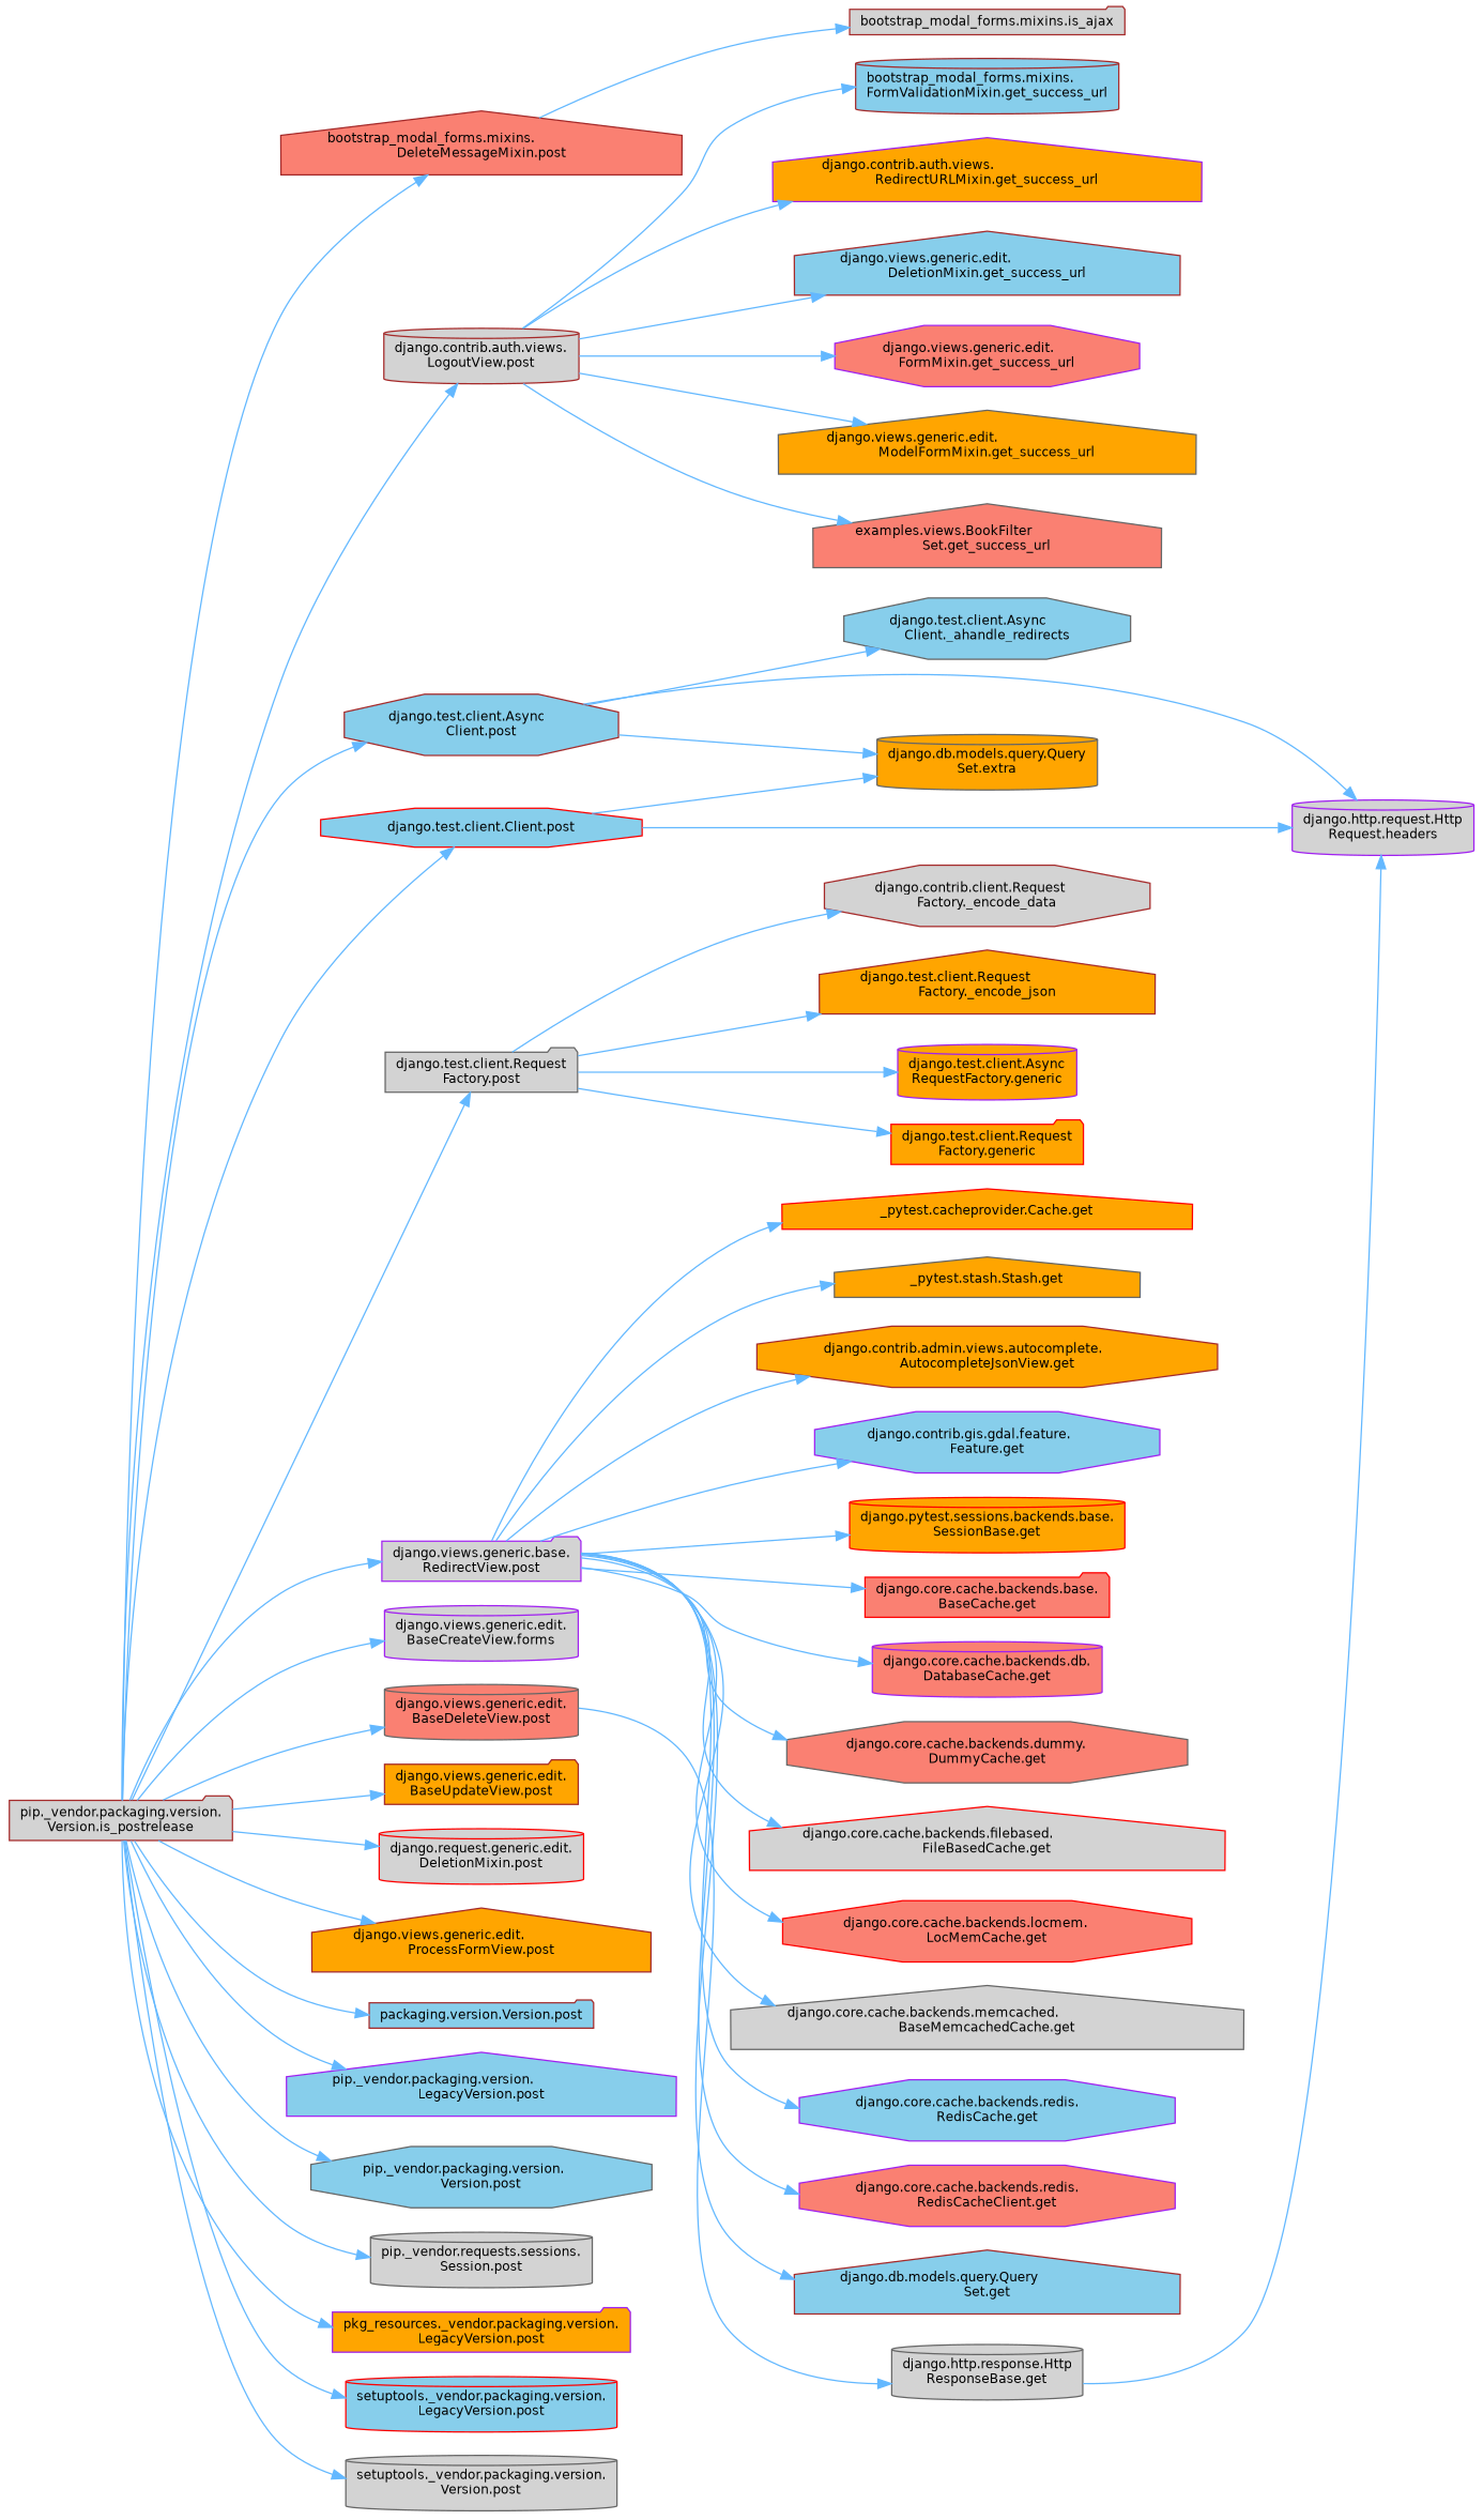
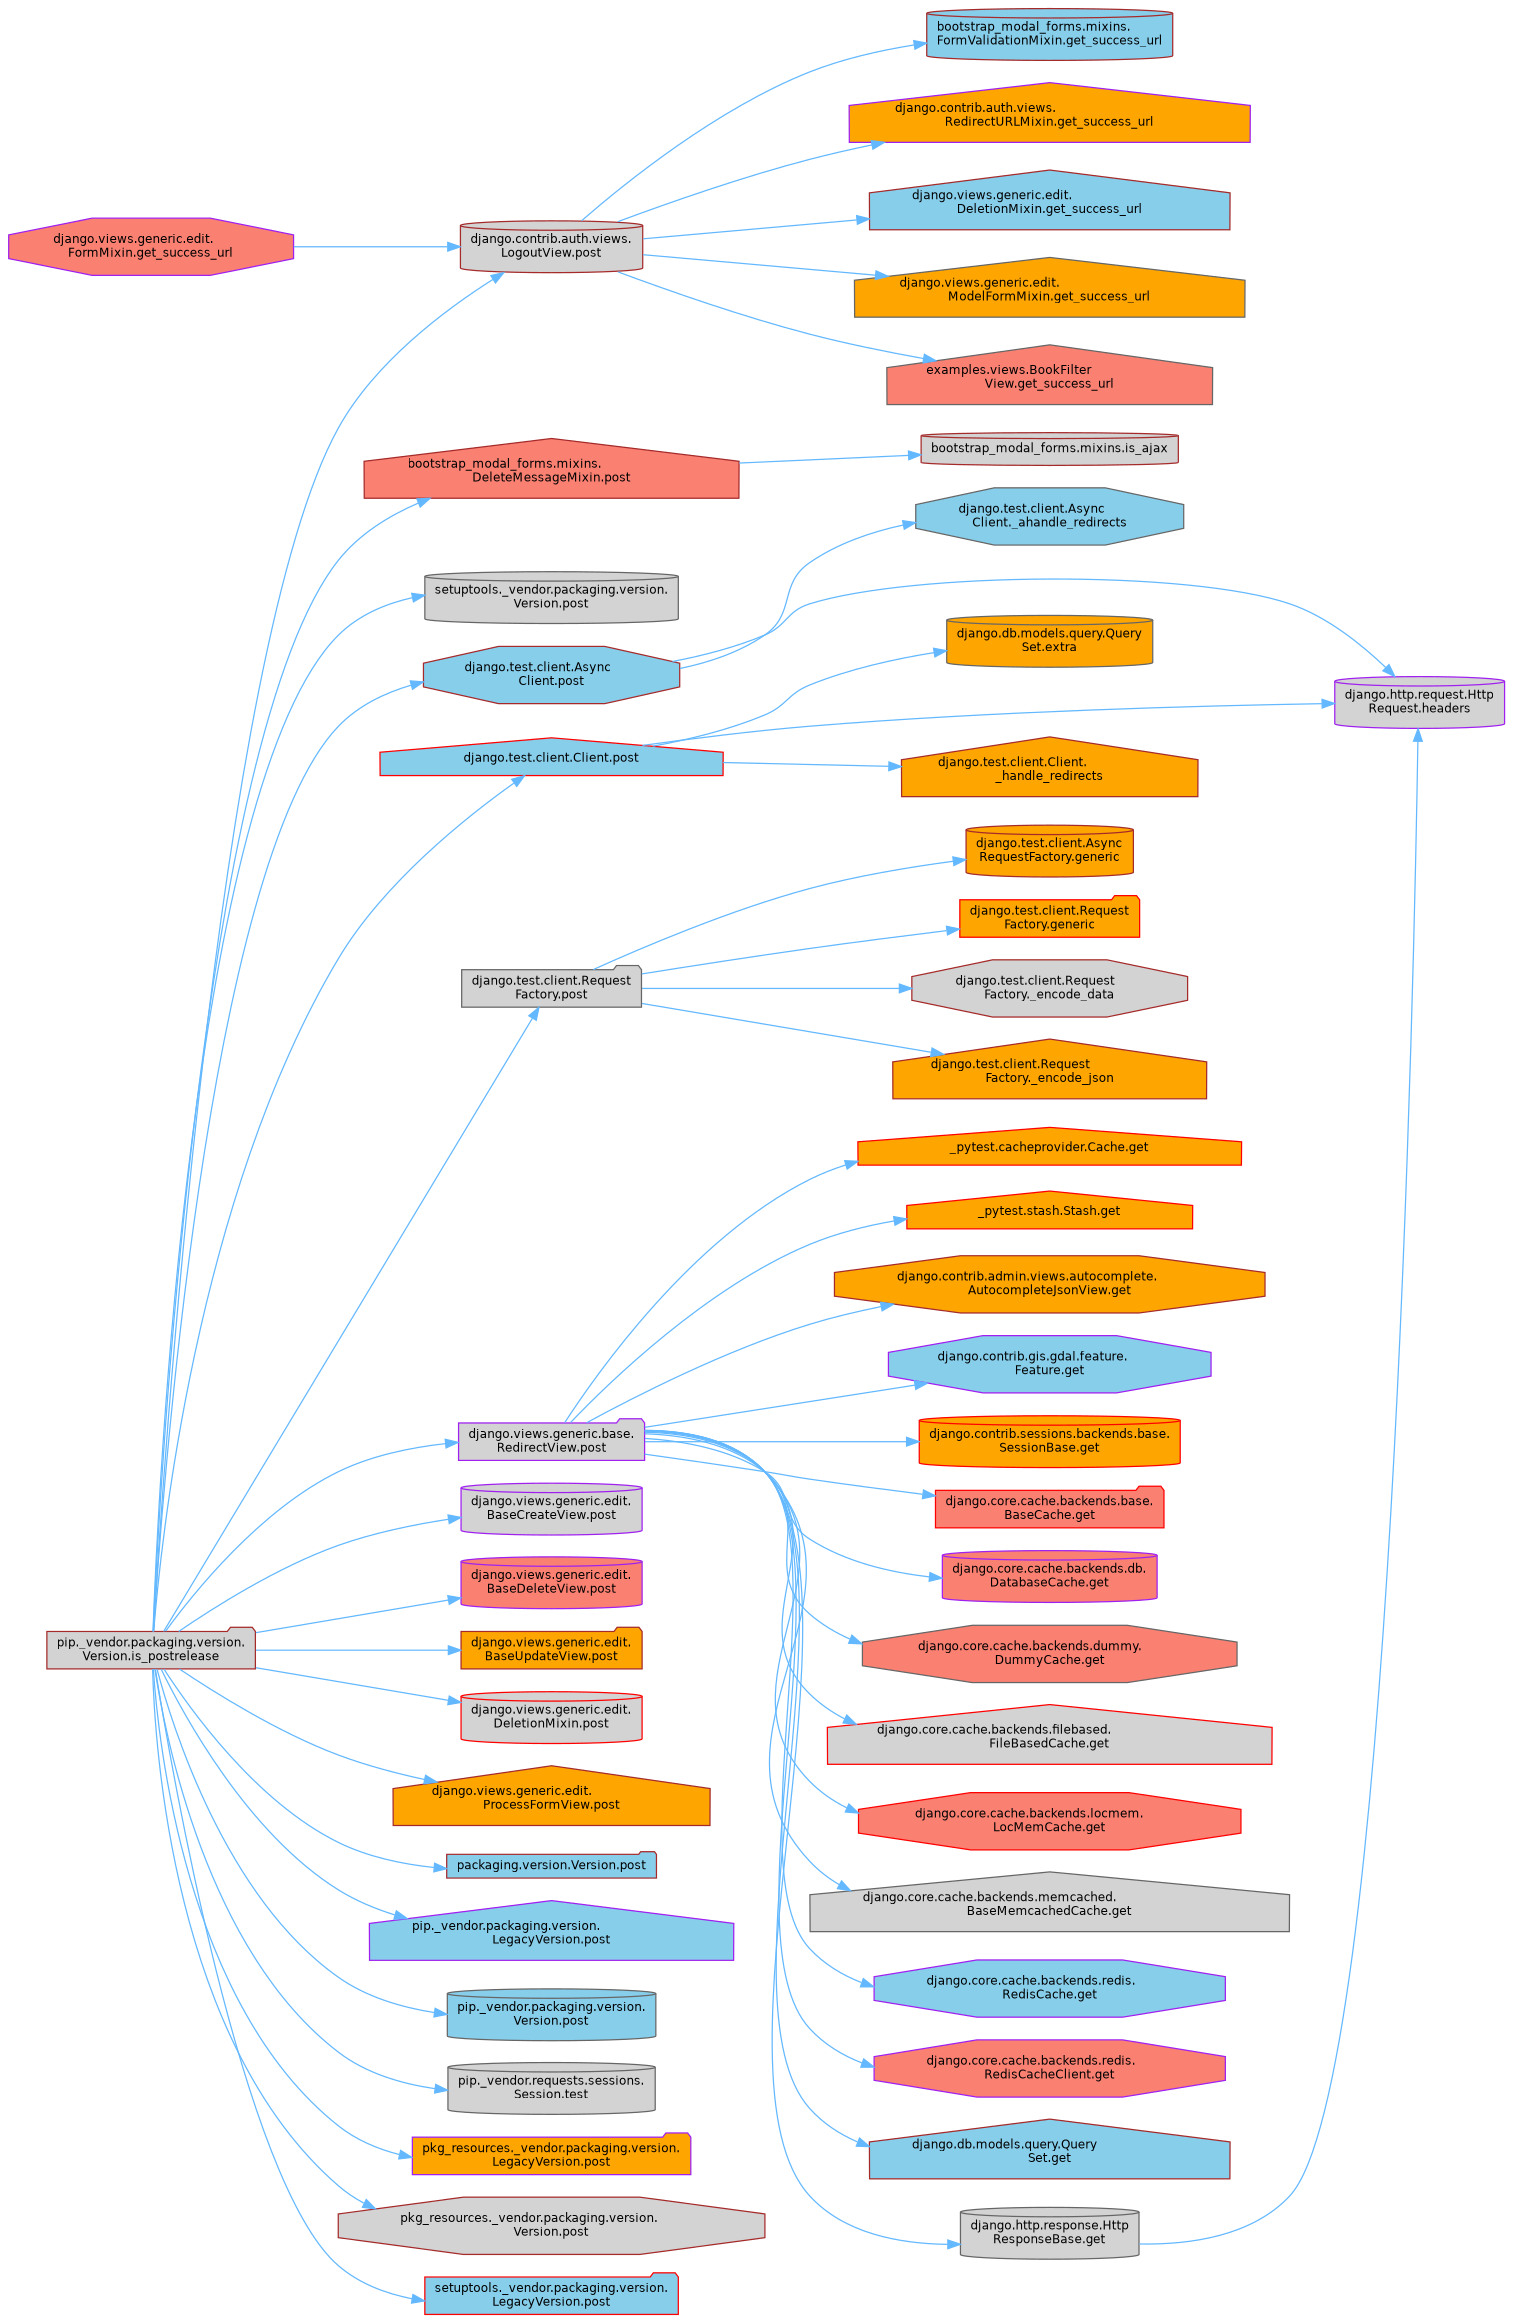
  digraph {
    rankdir=LR
    node [color=brown fillcolor=lightgrey fontname=Helvetica fontsize=10 shape=cylinder style=filled]
    edge [color=steelblue1 fontname=Helvetica fontsize=10 labelfontname=Helvetica labelfontsize=10 style=solid]
    n1 [fontcolor=black height=0.2 label="pip._vendor.packaging.version.\lVersion.is_postrelease" shape=folder width=0.4]
    n2 [fillcolor=salmon height=0.2 label="bootstrap_modal_forms.mixins.\lDeleteMessageMixin.post" shape=house width=0.4]
    n3 [height=0.2 label="django.contrib.auth.views.\lLogoutView.post" width=0.4]
    n4 [fillcolor=skyblue height=0.2 label="django.test.client.Async\lClient.post" shape=octagon width=0.4]
-   n5 [color=red fillcolor=skyblue height=0.2 label="django.test.client.Client.post" shape=octagon width=0.4]
+   n5 [color=red fillcolor=skyblue height=0.2 label="django.test.client.Client.post" shape=house width=0.4]
    n6 [color=gray40 height=0.2 label="django.test.client.Request\lFactory.post" shape=folder width=0.4]
    n7 [color=purple height=0.2 label="django.views.generic.base.\lRedirectView.post" shape=folder width=0.4]
-   n8 [color=purple height=0.2 label="django.views.generic.edit.\lBaseCreateView.forms" width=0.4]
-   n9 [color=gray40 fillcolor=salmon height=0.2 label="django.views.generic.edit.\lBaseDeleteView.post" width=0.4]
+   n8 [color=purple height=0.2 label="django.views.generic.edit.\lBaseCreateView.post" width=0.4]
+   n9 [color=purple fillcolor=salmon height=0.2 label="django.views.generic.edit.\lBaseDeleteView.post" width=0.4]
    n10 [fillcolor=orange height=0.2 label="django.views.generic.edit.\lBaseUpdateView.post" shape=folder width=0.4]
-   n11 [color=red height=0.2 label="django.request.generic.edit.\lDeletionMixin.post" width=0.4]
+   n11 [color=red height=0.2 label="django.views.generic.edit.\lDeletionMixin.post" width=0.4]
    n12 [fillcolor=orange height=0.2 label="django.views.generic.edit.\lProcessFormView.post" shape=house width=0.4]
    n13 [fillcolor=skyblue height=0.2 label="packaging.version.Version.post" shape=folder width=0.4]
    n14 [color=purple fillcolor=skyblue height=0.2 label="pip._vendor.packaging.version.\lLegacyVersion.post" shape=house width=0.4]
-   n15 [color=gray40 fillcolor=skyblue height=0.2 label="pip._vendor.packaging.version.\lVersion.post" shape=octagon width=0.4]
-   n16 [color=gray40 height=0.2 label="pip._vendor.requests.sessions.\lSession.post" width=0.4]
+   n15 [color=gray40 fillcolor=skyblue height=0.2 label="pip._vendor.packaging.version.\lVersion.post" width=0.4]
+   n16 [color=gray40 height=0.2 label="pip._vendor.requests.sessions.\lSession.test" width=0.4]
    n17 [color=purple fillcolor=orange height=0.2 label="pkg_resources._vendor.packaging.version.\lLegacyVersion.post" shape=folder width=0.4]
-   n19 [color=red fillcolor=skyblue height=0.2 label="setuptools._vendor.packaging.version.\lLegacyVersion.post" width=0.4]
+   n18 [height=0.2 label="pkg_resources._vendor.packaging.version.\lVersion.post" shape=octagon width=0.4]
+   n19 [color=red fillcolor=skyblue height=0.2 label="setuptools._vendor.packaging.version.\lLegacyVersion.post" shape=folder width=0.4]
    n20 [color=gray40 height=0.2 label="setuptools._vendor.packaging.version.\lVersion.post" width=0.4]
-   n21 [height=0.2 label="bootstrap_modal_forms.mixins.is_ajax" shape=folder width=0.4]
+   n21 [height=0.2 label="bootstrap_modal_forms.mixins.is_ajax" width=0.4]
    n22 [fillcolor=skyblue height=0.2 label="bootstrap_modal_forms.mixins.\lFormValidationMixin.get_success_url" width=0.4]
    n23 [color=purple fillcolor=orange height=0.2 label="django.contrib.auth.views.\lRedirectURLMixin.get_success_url" shape=house width=0.4]
    n24 [fillcolor=skyblue height=0.2 label="django.views.generic.edit.\lDeletionMixin.get_success_url" shape=house width=0.4]
    n25 [color=purple fillcolor=salmon height=0.2 label="django.views.generic.edit.\lFormMixin.get_success_url" shape=octagon width=0.4]
    n26 [color=gray40 fillcolor=orange height=0.2 label="django.views.generic.edit.\lModelFormMixin.get_success_url" shape=house width=0.4]
-   n27 [color=gray40 fillcolor=salmon height=0.2 label="examples.views.BookFilter\lSet.get_success_url" shape=house width=0.4]
+   n27 [color=gray40 fillcolor=salmon height=0.2 label="examples.views.BookFilter\lView.get_success_url" shape=house width=0.4]
    n28 [color=gray40 fillcolor=skyblue height=0.2 label="django.test.client.Async\lClient._ahandle_redirects" shape=octagon width=0.4]
    n29 [color=gray40 fillcolor=orange height=0.2 label="django.db.models.query.Query\lSet.extra" width=0.4]
    n30 [color=purple height=0.2 label="django.http.request.Http\lRequest.headers" width=0.4]
-   n32 [height=0.2 label="django.contrib.client.Request\lFactory._encode_data" shape=octagon width=0.4]
+   n31 [fillcolor=orange height=0.2 label="django.test.client.Client.\l_handle_redirects" shape=house width=0.4]
+   n32 [height=0.2 label="django.test.client.Request\lFactory._encode_data" shape=octagon width=0.4]
    n33 [fillcolor=orange height=0.2 label="django.test.client.Request\lFactory._encode_json" shape=house width=0.4]
-   n34 [color=purple fillcolor=orange height=0.2 label="django.test.client.Async\lRequestFactory.generic" width=0.4]
+   n34 [fillcolor=orange height=0.2 label="django.test.client.Async\lRequestFactory.generic" width=0.4]
    n35 [color=red fillcolor=orange height=0.2 label="django.test.client.Request\lFactory.generic" shape=folder width=0.4]
    n36 [color=red fillcolor=orange height=0.2 label="_pytest.cacheprovider.Cache.get" shape=house width=0.4]
-   n37 [color=gray40 fillcolor=orange height=0.2 label="_pytest.stash.Stash.get" shape=house width=0.4]
+   n37 [color=red fillcolor=orange height=0.2 label="_pytest.stash.Stash.get" shape=house width=0.4]
    n38 [fillcolor=orange height=0.2 label="django.contrib.admin.views.autocomplete.\lAutocompleteJsonView.get" shape=octagon width=0.4]
    n39 [color=purple fillcolor=skyblue height=0.2 label="django.contrib.gis.gdal.feature.\lFeature.get" shape=octagon width=0.4]
-   n40 [color=red fillcolor=orange height=0.2 label="django.pytest.sessions.backends.base.\lSessionBase.get" width=0.4]
+   n40 [color=red fillcolor=orange height=0.2 label="django.contrib.sessions.backends.base.\lSessionBase.get" width=0.4]
    n41 [color=red fillcolor=salmon height=0.2 label="django.core.cache.backends.base.\lBaseCache.get" shape=folder width=0.4]
    n42 [color=purple fillcolor=salmon height=0.2 label="django.core.cache.backends.db.\lDatabaseCache.get" width=0.4]
    n43 [color=gray40 fillcolor=salmon height=0.2 label="django.core.cache.backends.dummy.\lDummyCache.get" shape=octagon width=0.4]
    n44 [color=red height=0.2 label="django.core.cache.backends.filebased.\lFileBasedCache.get" shape=house width=0.4]
    n45 [color=red fillcolor=salmon height=0.2 label="django.core.cache.backends.locmem.\lLocMemCache.get" shape=octagon width=0.4]
    n46 [color=gray40 height=0.2 label="django.core.cache.backends.memcached.\lBaseMemcachedCache.get" shape=house width=0.4]
    n47 [color=purple fillcolor=skyblue height=0.2 label="django.core.cache.backends.redis.\lRedisCache.get" shape=octagon width=0.4]
    n48 [color=purple fillcolor=salmon height=0.2 label="django.core.cache.backends.redis.\lRedisCacheClient.get" shape=octagon width=0.4]
    n49 [fillcolor=skyblue height=0.2 label="django.db.models.query.Query\lSet.get" shape=house width=0.4]
    n50 [color=gray40 height=0.2 label="django.http.response.Http\lResponseBase.get" width=0.4]
    n1 -> n2
    n1 -> n3
    n1 -> n4
    n1 -> n5
    n1 -> n6
    n1 -> n7
    n1 -> n8
    n1 -> n9
    n1 -> n10
    n1 -> n11
    n1 -> n12
    n1 -> n13
    n1 -> n14
    n1 -> n15
    n1 -> n16
    n1 -> n17
+   n1 -> n18
    n1 -> n19
    n1 -> n20
    n2 -> n21
    n3 -> n22
    n3 -> n23
    n3 -> n24
-   n3 -> n25
+   n25 -> n3
    n3 -> n26
    n3 -> n27
    n4 -> n28
-   n4 -> n29
    n4 -> n30
    n5 -> n29
    n5 -> n30
+   n5 -> n31
    n6 -> n32
    n6 -> n33
    n6 -> n34
    n6 -> n35
    n7 -> n36
    n7 -> n37
    n7 -> n38
    n7 -> n39
    n7 -> n40
    n7 -> n41
    n7 -> n42
    n7 -> n43
    n7 -> n44
    n7 -> n45
    n7 -> n46
    n7 -> n47
    n7 -> n48
    n7 -> n49
-   n9 -> n50
+   n7 -> n50
    n50 -> n30
  }
